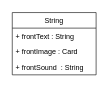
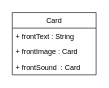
  <mxCell id="0" />
  <mxCell id="1" parent="0" />
- <mxCell id="2" value="String" style="swimlane;fontStyle=0;childLayout=stackLayout;horizontal=1;startSize=26;fillColor=none;horizontalStack=0;resizeParent=1;resizeParentMax=0;resizeLast=0;collapsible=1;marginBottom=0;" vertex="1" parent="1"><mxGeometry x="20" y="20" width="140" height="104" as="geometry" /></mxCell>
+ <mxCell id="2" value="Card" style="swimlane;fontStyle=0;childLayout=stackLayout;horizontal=1;startSize=26;fillColor=none;horizontalStack=0;resizeParent=1;resizeParentMax=0;resizeLast=0;collapsible=1;marginBottom=0;" vertex="1" parent="1"><mxGeometry x="20" y="20" width="140" height="104" as="geometry" /></mxCell>
  <mxCell id="3" value="+ frontText : String&#10;" style="text;strokeColor=none;fillColor=none;align=left;verticalAlign=top;spacingLeft=4;spacingRight=4;overflow=hidden;rotatable=0;points=[[0,0.5],[1,0.5]];portConstraint=eastwest;" vertex="1" parent="2"><mxGeometry y="26" width="140" height="26" as="geometry" /></mxCell>
  <mxCell id="4" value="+ frontImage : Card" style="text;strokeColor=none;fillColor=none;align=left;verticalAlign=top;spacingLeft=4;spacingRight=4;overflow=hidden;rotatable=0;points=[[0,0.5],[1,0.5]];portConstraint=eastwest;" vertex="1" parent="2"><mxGeometry y="52" width="140" height="26" as="geometry" /></mxCell>
- <mxCell id="5" value="+ frontSound  : String" style="text;strokeColor=none;fillColor=none;align=left;verticalAlign=top;spacingLeft=4;spacingRight=4;overflow=hidden;rotatable=0;points=[[0,0.5],[1,0.5]];portConstraint=eastwest;" vertex="1" parent="2"><mxGeometry y="78" width="140" height="26" as="geometry" /></mxCell>
+ <mxCell id="5" value="+ frontSound  : Card" style="text;strokeColor=none;fillColor=none;align=left;verticalAlign=top;spacingLeft=4;spacingRight=4;overflow=hidden;rotatable=0;points=[[0,0.5],[1,0.5]];portConstraint=eastwest;" vertex="1" parent="2"><mxGeometry y="78" width="140" height="26" as="geometry" /></mxCell>
